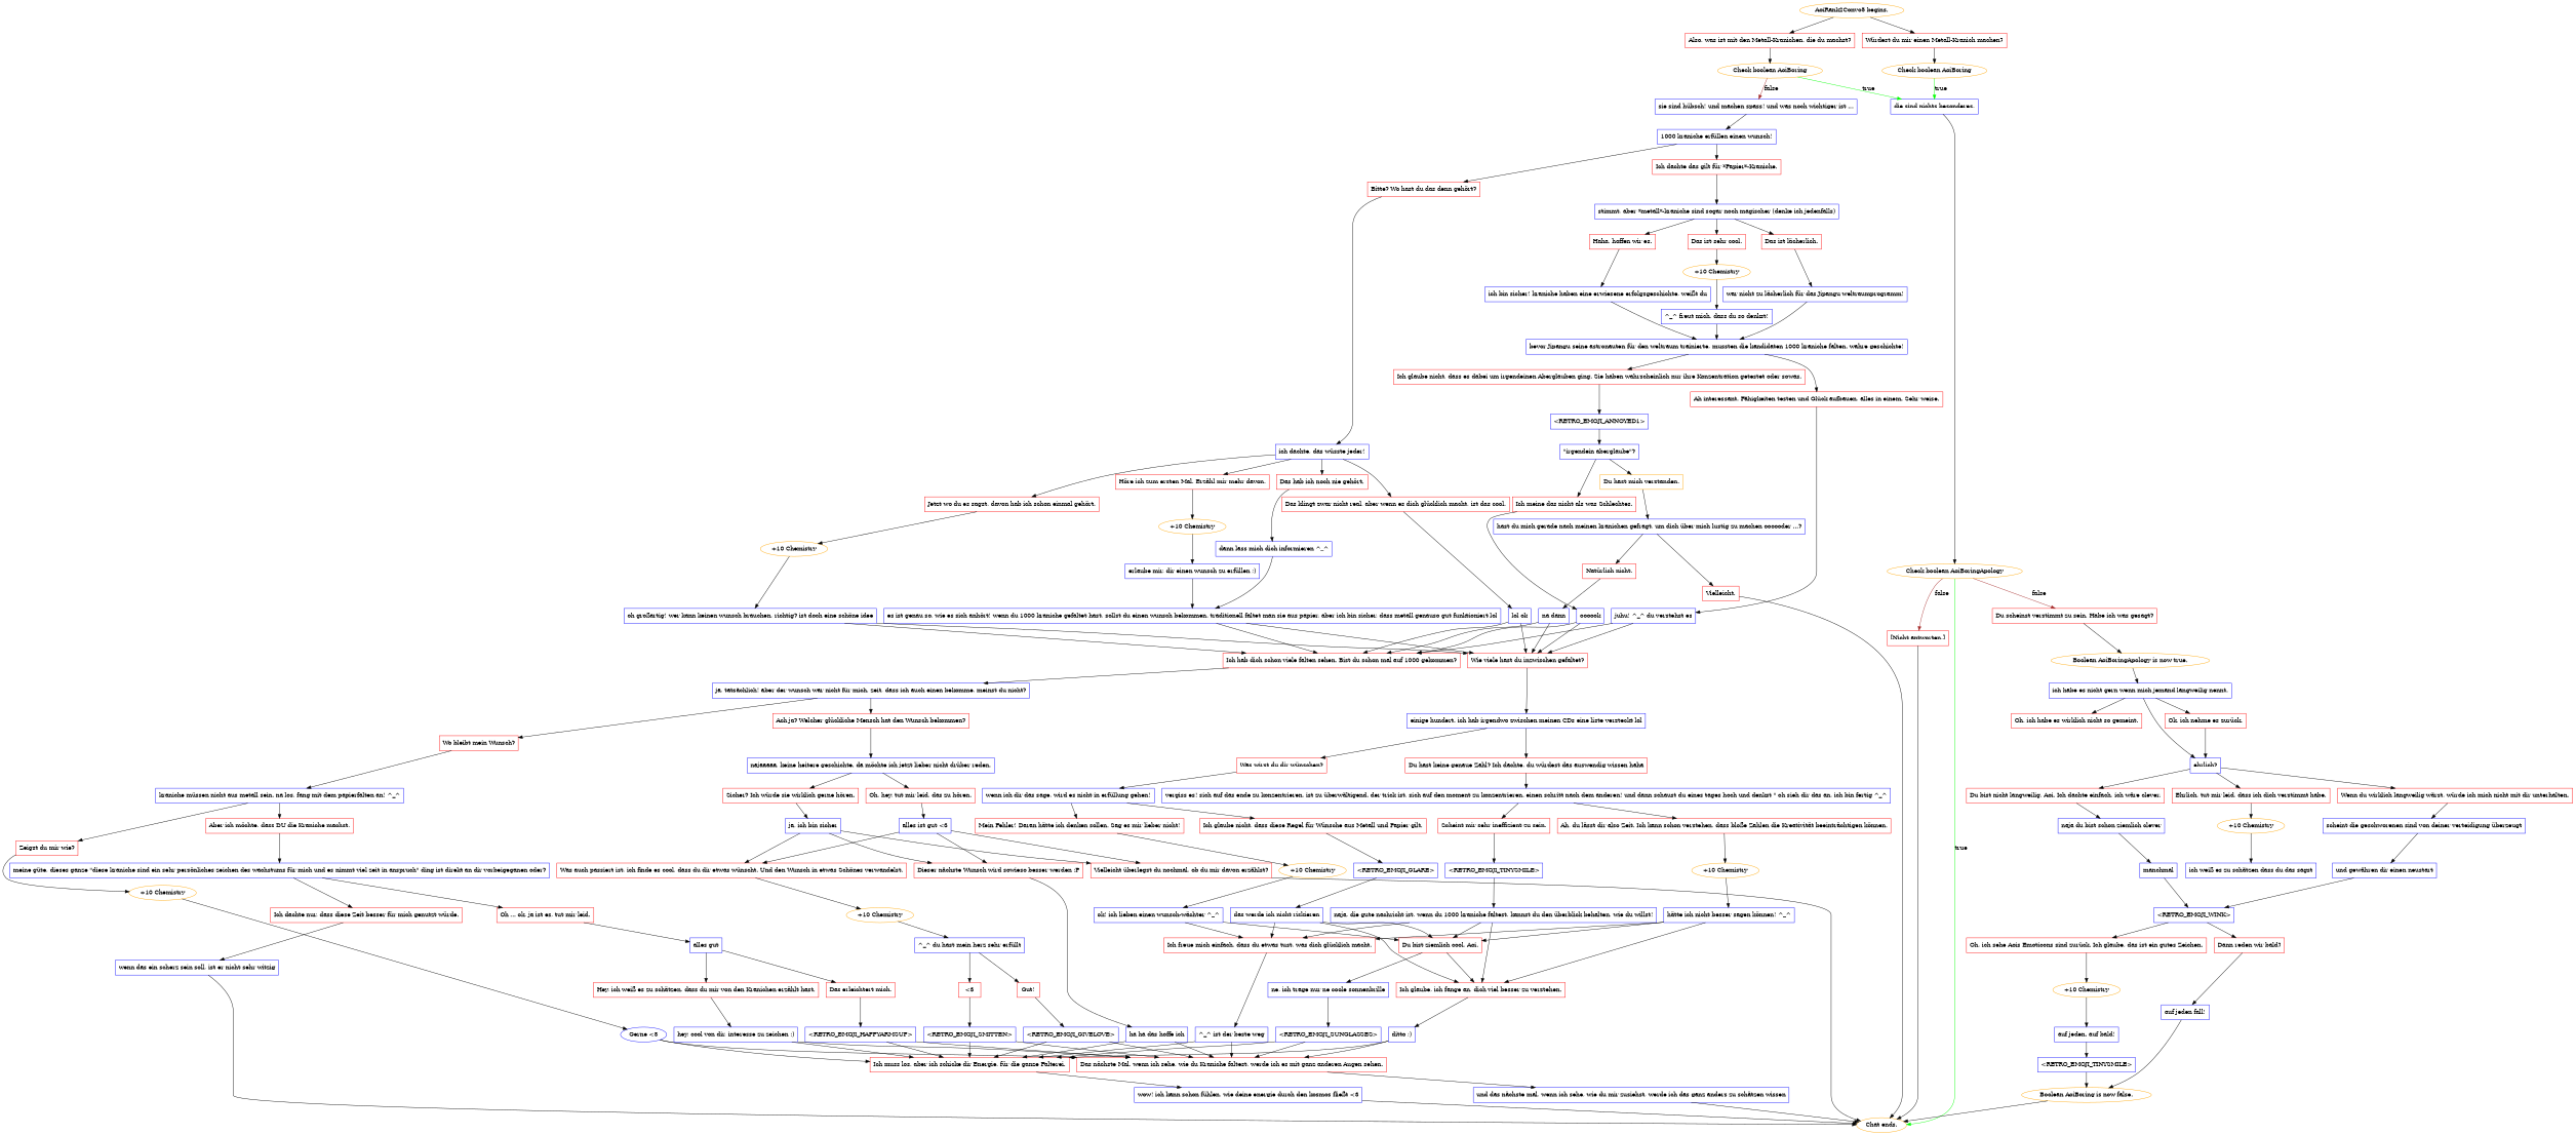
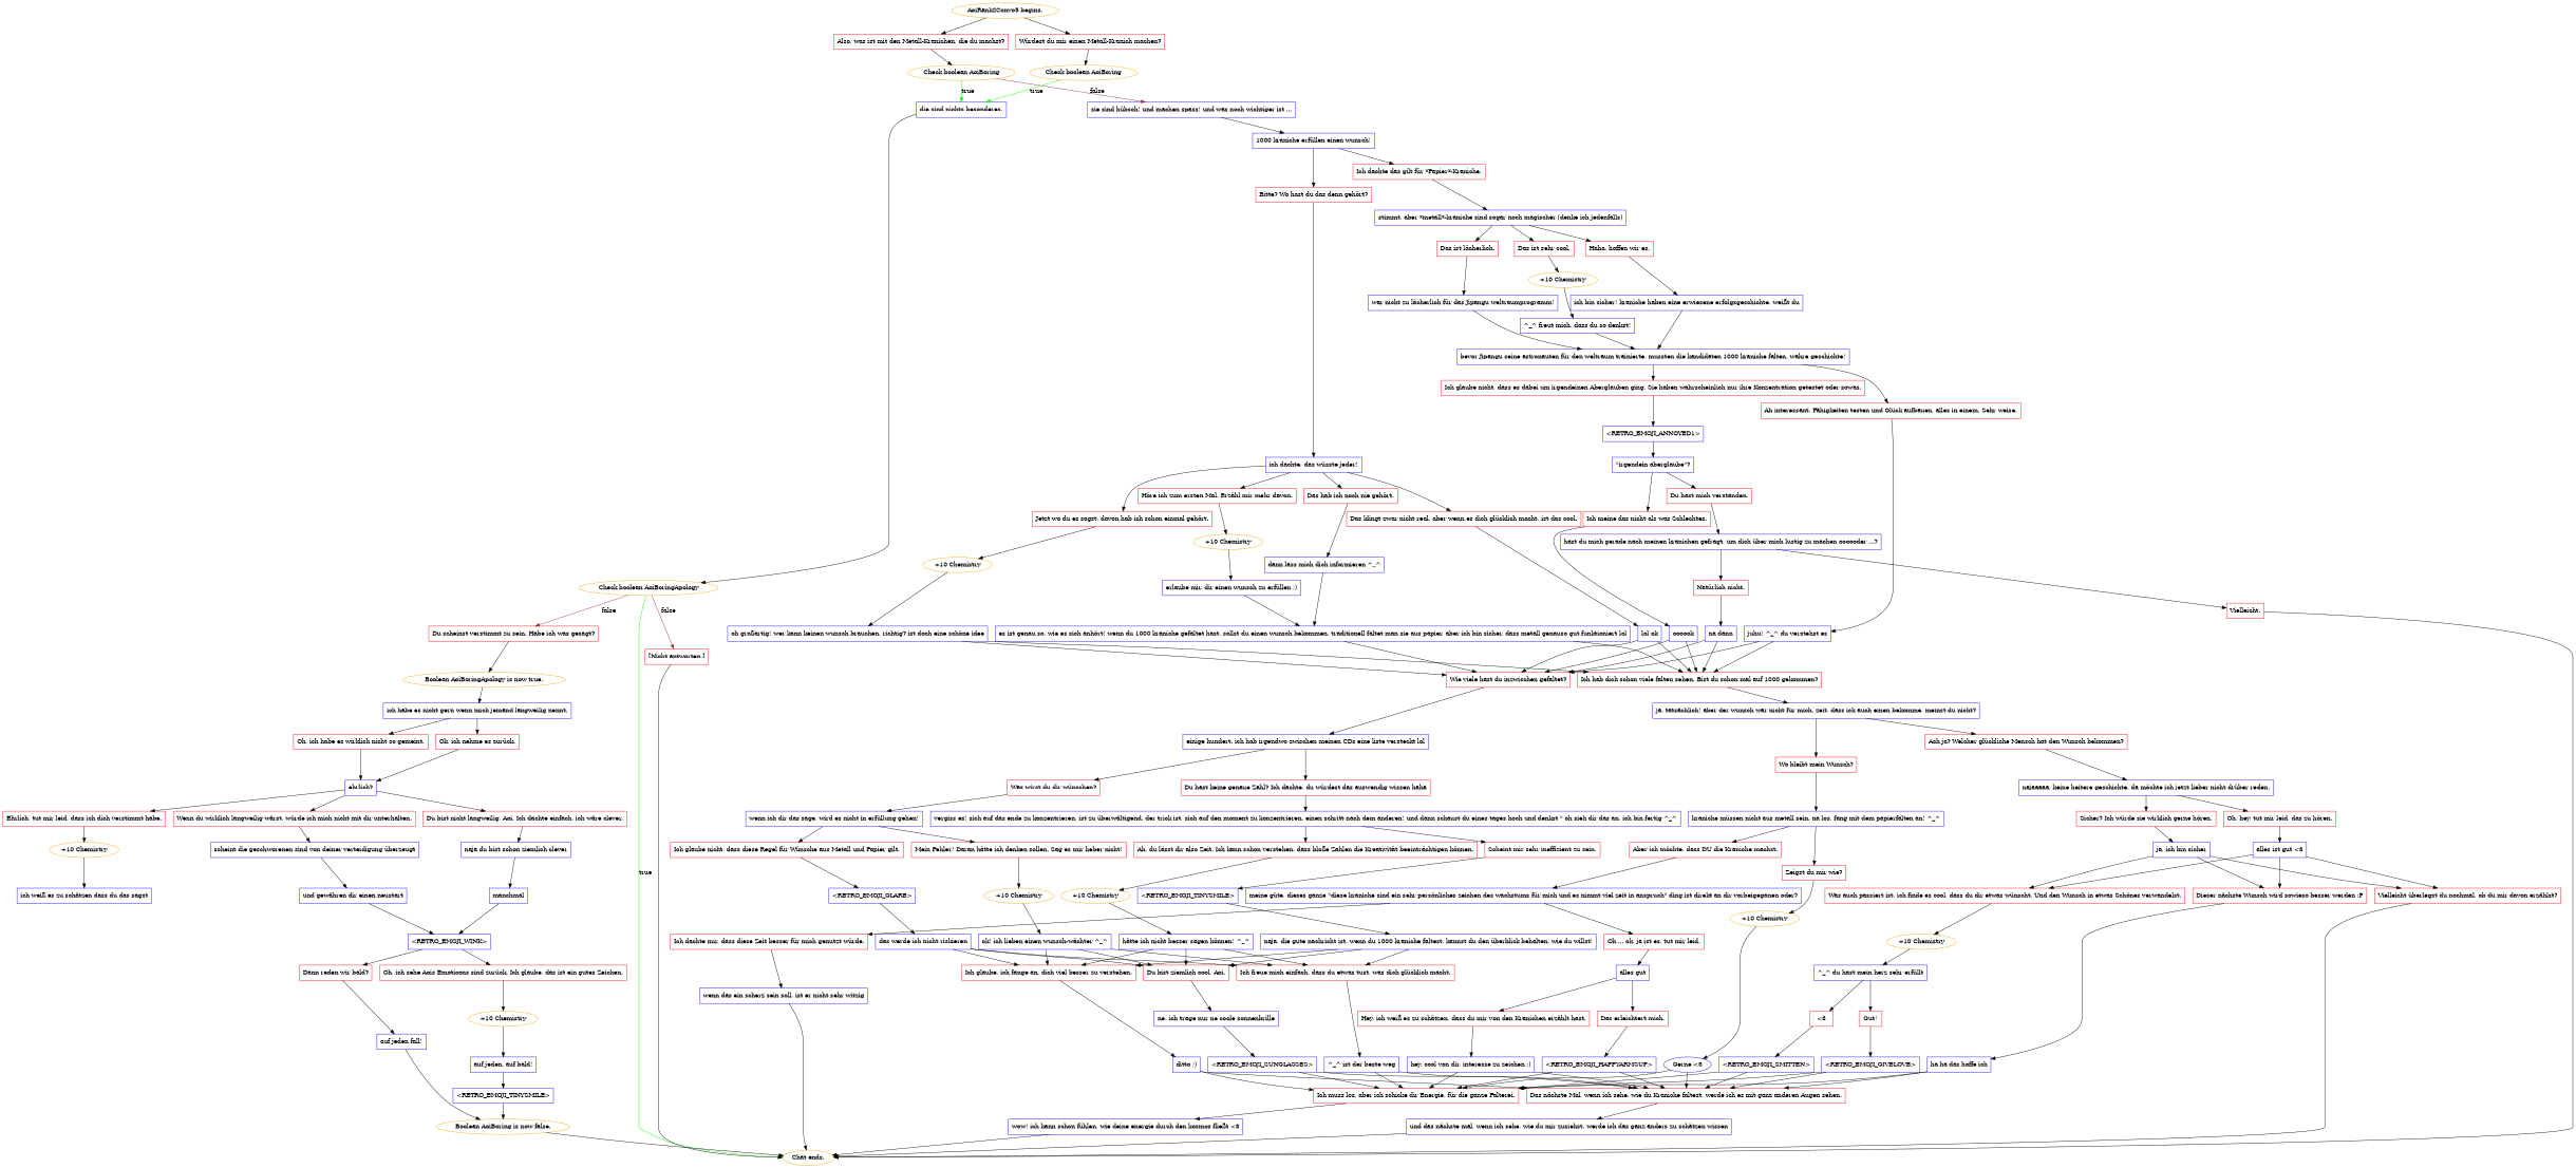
  digraph {
    node [color=blue shape=box]
    "AoiRank2Convo5 begins." [color=orange shape=""]
    n2 [color=red label="Also, was ist mit den Metall-Kranichen, die du machst?"]
    n3 [color=red label="Würdest du mir einen Metall-Kranich machen?"]
    n4 [color=orange label="Check boolean AoiBoring" shape=""]
    n5 [color=orange label="Check boolean AoiBoring" shape=""]
    n6 [label="die sind nichts besonderes."]
    n7 [label="sie sind hübsch! und machen spass! und was noch wichtiger ist ..."]
    n8 [color=orange label="Check boolean AoiBoringApology" shape=""]
    n9 [label="1000 kraniche erfüllen einen wunsch!"]
    "Chat ends." [color=orange shape=""]
    n11 [color=red label="Du scheinst verstimmt zu sein. Habe ich was gesagt?"]
    n12 [color=red label="[Nicht antworten.]"]
    n13 [color=red label="Ich dachte das gilt für *Papier*-Kraniche."]
    n14 [color=red label="Bitte? Wo hast du das denn gehört?"]
    n15 [color=orange label="Boolean AoiBoringApology is now true." shape=""]
    n16 [label="stimmt, aber *metall*-kraniche sind sogar noch magischer (denke ich jedenfalls)"]
    n17 [label="ich dachte, das wüsste jeder!"]
    n18 [label="ich habe es nicht gern wenn mich jemand langweilig nennt."]
    n19 [color=red label="Haha, hoffen wir es."]
    n20 [color=red label="Das ist sehr cool."]
    n21 [color=red label="Das ist lächerlich."]
    n22 [color=red label="Das hab ich noch nie gehört."]
    n23 [color=red label="Höre ich zum ersten Mal. Erzähl mir mehr davon."]
    n24 [color=red label="Jetzt wo du es sagst, davon hab ich schon einmal gehört."]
    n25 [color=red label="Das klingt zwar nicht real, aber wenn es dich glücklich macht, ist das cool."]
    n26 [color=red label="Oh, ich habe es wirklich nicht so gemeint."]
    n27 [color=red label="Ok, ich nehme es zurück."]
    n28 [label="ich bin sicher! kraniche haben eine erwiesene erfolgsgeschichte, weißt du"]
    n29 [color=orange label="+10 Chemistry" shape=""]
    n30 [label="war nicht zu lächerlich für das Jipangu weltraumprogramm!"]
    n31 [label="dann lass mich dich informieren ^_^"]
    n32 [color=orange label="+10 Chemistry" shape=""]
    n33 [color=orange label="+10 Chemistry" shape=""]
    n34 [label="lol ok"]
    n35 [label="ehrlich?"]
    n36 [label="bevor Jipangu seine astronauten für den weltraum trainierte, mussten die kandidaten 1000 kraniche falten. wahre geschichte!"]
    n37 [label="^_^ freut mich, dass du so denkst!"]
    n38 [label="es ist genau so, wie es sich anhört! wenn du 1000 kraniche gefaltet hast, sollst du einen wunsch bekommen. traditionell faltet man sie aus papier, aber ich bin sicher, dass metall genauso gut funktioniert lol"]
    n39 [label="erlaube mir, dir einen wunsch zu erfüllen ;)"]
    n40 [label="oh großartig! wer kann keinen wunsch brauchen, richtig? ist doch eine schöne idee"]
    n41 [color=red label="Wie viele hast du inzwischen gefaltet?"]
    n42 [color=red label="Ich hab dich schon viele falten sehen. Bist du schon mal auf 1000 gekommen?"]
    n43 [color=red label="Ehrlich, tut mir leid, dass ich dich verstimmt habe."]
    n44 [color=red label="Du bist nicht langweilig, Aoi. Ich dachte einfach, ich wäre clever."]
    n45 [color=red label="Wenn du wirklich langweilig wärst, würde ich mich nicht mit dir unterhalten."]
    n46 [color=red label="Ich glaube nicht, dass es dabei um irgendeinen Aberglauben ging. Sie haben wahrscheinlich nur ihre Konzentration getestet oder sowas."]
    n47 [color=red label="Ah interessant. Fähigkeiten testen und Glück aufbauen, alles in einem. Sehr weise."]
    n48 [label="einige hundert. ich hab irgendwo zwischen meinen CDs eine liste versteckt lol"]
    n49 [label="ja, tatsächlich! aber der wunsch war nicht für mich. zeit, dass ich auch einen bekomme, meinst du nicht?"]
    n50 [color=orange label="+10 Chemistry" shape=""]
    n51 [label="naja du bist schon ziemlich clever"]
    n52 [label="scheint die geschworenen sind von deiner verteidigung überzeugt"]
    n53 [label="<RETRO_EMOJI_ANNOYED1>"]
    n54 [label="juhu! ^_^ du verstehst es"]
    n55 [color=red label="Du hast keine genaue Zahl? Ich dachte, du würdest das auswendig wissen haha"]
    n56 [color=red label="Was wirst du dir wünschen?"]
    n57 [color=red label="Ach ja? Welcher glückliche Mensch hat den Wunsch bekommen?"]
    n58 [color=red label="Wo bleibt mein Wunsch?"]
    n59 [label="ich weiß es zu schätzen dass du das sagst"]
    n60 [label=manchmal]
    n61 [label="und gewähren dir einen neustart"]
    n62 [label="\"irgendein aberglaube\"?"]
    n63 [label="vergiss es! sich auf das ende zu konzentrieren, ist zu überwältigend. der trick ist, sich auf den moment zu konzentrieren. einen schritt nach dem anderen! und dann schaust du eines tages hoch und denkst \" oh sieh dir das an, ich bin fertig ^_^"]
    n64 [label="wenn ich dir das sage, wird es nicht in erfüllung gehen!"]
    n65 [label="najaaaaa, keine heitere geschichte. da möchte ich jetzt lieber nicht drüber reden."]
    n66 [label="kraniche müssen nicht aus metall sein. na los, fang mit dem papierfalten an! ^_^"]
    n67 [label="<RETRO_EMOJI_WINK>"]
-   n68 [color=orange label="Du hast mich verstanden."]
+   n68 [color=red label="Du hast mich verstanden."]
    n69 [color=red label="Ich meine das nicht als was Schlechtes."]
    n70 [color=red label="Ah, du lässt dir also Zeit. Ich kann schon verstehen, dass bloße Zahlen die Kreativität beeinträchtigen können."]
    n71 [color=red label="Scheint mir sehr ineffizient zu sein."]
    n72 [color=red label="Mein Fehler! Daran hätte ich denken sollen. Sag es mir lieber nicht!"]
    n73 [color=red label="Ich glaube nicht, dass diese Regel für Wünsche aus Metall und Papier gilt."]
    n74 [color=red label="Oh, hey, tut mir leid, das zu hören."]
    n75 [color=red label="Sicher? Ich würde sie wirklich gerne hören."]
    n76 [color=red label="Zeigst du mir wie?"]
    n77 [color=red label="Aber ich möchte, dass DU die Kraniche machst."]
    n78 [color=red label="Dann reden wir bald?"]
    n79 [color=red label="Oh, ich sehe Aois Emoticons sind zurück. Ich glaube, das ist ein gutes Zeichen."]
    n80 [label="hast du mich gerade nach meinen kranichen gefragt, um dich über mich lustig zu machen oooooder ...?"]
    n81 [label=oooook]
    n82 [color=orange label="+10 Chemistry" shape=""]
    n83 [label="<RETRO_EMOJI_TINYSMILE>"]
    n84 [color=orange label="+10 Chemistry" shape=""]
    n85 [label="<RETRO_EMOJI_GLARE>"]
    n86 [label="alles ist gut <3"]
    n87 [label="ja, ich bin sicher"]
    n88 [color=orange label="+10 Chemistry" shape=""]
    n89 [label="meine güte, dieses ganze \"diese kraniche sind ein sehr persönliches zeichen des wachstums für mich und es nimmt viel zeit in anspruch\" ding ist direkt an dir vorbeigeganen oder?"]
    n90 [label="auf jeden fall!"]
    n91 [color=orange label="+10 Chemistry" shape=""]
    n92 [color=red label="Vielleicht."]
    n93 [color=red label="Natürlich nicht."]
    n94 [label="hätte ich nicht besser sagen können! ^_^"]
    n95 [label="naja, die gute nachricht ist, wenn du 1000 kraniche faltest, kannst du den überblick behalten, wie du willst!"]
    n96 [label="ok! ich lieben einen wunsch-wächter ^_^"]
    n97 [label="das werde ich nicht riskieren"]
    n98 [color=red label="Dieser nächste Wunsch wird sowieso besser werden :P"]
    n99 [color=red label="Was auch passiert ist, ich finde es cool, dass du dir etwas wünscht. Und den Wunsch in etwas Schönes verwandelst."]
    n100 [color=red label="Vielleicht überlegst du nochmal, ob du mir davon erzählst?"]
    n101 [label="Gerne <3" shape=ellipse]
    n102 [color=red label="Ich dachte nur, dass diese Zeit besser für mich genutzt würde."]
    n103 [color=red label="Oh ... ok, ja ist es, tut mir leid."]
    n104 [color=orange label="Boolean AoiBoring is now false." shape=""]
    n105 [label="auf jeden. auf bald!"]
    n106 [label="na dann"]
    n107 [color=red label="Ich glaube, ich fange an, dich viel besser zu verstehen."]
    n108 [color=red label="Du bist ziemlich cool, Aoi."]
    n109 [color=red label="Ich freue mich einfach, dass du etwas tust, was dich glücklich macht."]
    n110 [label="ha ha das hoffe ich"]
    n111 [color=orange label="+10 Chemistry" shape=""]
    n112 [color=red label="Das nächste Mal, wenn ich sehe, wie du Kraniche faltest, werde ich es mit ganz anderen Augen sehen."]
    n113 [color=red label="Ich muss los, aber ich schicke dir Energie, für die ganze Falterei."]
    n114 [label="wenn das ein scherz sein soll, ist er nicht sehr witzig"]
    n115 [label="alles gut"]
    n116 [label="<RETRO_EMOJI_TINYSMILE>"]
    n117 [label="ditto ;)"]
    n118 [label="ne, ich trage nur ne coole sonnenbrille"]
    n119 [label="^_^ ist der beste weg"]
    n120 [label="^_^ du hast mein herz sehr erfüllt"]
    n121 [label="und das nächste mal, wenn ich sehe, wie du mir zusiehst, werde ich das ganz anders zu schätzen wissen"]
    n122 [label="wow! ich kann schon fühlen, wie deine energie durch den kosmos fließt <3"]
    n123 [color=red label="Hey, ich weiß es zu schätzen, dass du mir von den Kranichen erzählt hast."]
    n124 [color=red label="Das erleichtert mich."]
    n125 [label="<RETRO_EMOJI_SUNGLASSES>"]
    n126 [color=red label="Gut!"]
    n127 [color=red label="<3"]
    n128 [label="hey, cool von dir, interesse zu zeichen :)"]
    n129 [label="<RETRO_EMOJI_HAPPYARMSUP>"]
    n130 [label="<RETRO_EMOJI_GIVELOVE>"]
    n131 [label="<RETRO_EMOJI_SMITTEN>"]
    "AoiRank2Convo5 begins." -> n2
    "AoiRank2Convo5 begins." -> n3
    n2 -> n4
    n3 -> n5
    n4 -> n6 [color=green label=true]
    n4 -> n7 [color=brown label=false]
    n5 -> n6 [color=green label=true]
    n6 -> n8
    n7 -> n9
    n8 -> "Chat ends." [color=green label=true]
    n8 -> n11 [color=brown label=false]
    n8 -> n12 [color=brown label=false]
    n9 -> n13
    n9 -> n14
    n11 -> n15
    n12 -> "Chat ends."
    n13 -> n16
    n14 -> n17
    n15 -> n18
    n16 -> n19
    n16 -> n20
    n16 -> n21
    n17 -> n22
    n17 -> n23
    n17 -> n24
    n17 -> n25
    n18 -> n26
    n18 -> n27
    n19 -> n28
    n20 -> n29
    n21 -> n30
    n22 -> n31
    n23 -> n32
    n24 -> n33
    n25 -> n34
-   n18 -> n35
+   n26 -> n35
    n27 -> n35
    n28 -> n36
    n29 -> n37
    n30 -> n36
    n31 -> n38
    n32 -> n39
    n33 -> n40
    n34 -> n41
    n34 -> n42
    n35 -> n43
    n35 -> n44
    n35 -> n45
    n36 -> n46
    n36 -> n47
    n37 -> n36
    n38 -> n41
    n38 -> n42
    n39 -> n38
    n40 -> n41
    n40 -> n42
    n41 -> n48
    n42 -> n49
    n43 -> n50
    n44 -> n51
    n45 -> n52
    n46 -> n53
    n47 -> n54
    n48 -> n55
    n48 -> n56
    n49 -> n57
    n49 -> n58
    n50 -> n59
    n51 -> n60
    n52 -> n61
    n53 -> n62
    n54 -> n41
    n54 -> n42
    n55 -> n63
    n56 -> n64
    n57 -> n65
    n58 -> n66
    n60 -> n67
    n61 -> n67
    n62 -> n68
    n62 -> n69
    n63 -> n70
    n63 -> n71
    n64 -> n72
    n64 -> n73
    n65 -> n74
    n65 -> n75
    n66 -> n76
    n66 -> n77
    n67 -> n78
    n67 -> n79
    n68 -> n80
    n69 -> n81
    n70 -> n82
    n71 -> n83
    n72 -> n84
    n73 -> n85
    n74 -> n86
    n75 -> n87
    n76 -> n88
    n77 -> n89
    n78 -> n90
    n79 -> n91
    n80 -> n92
    n80 -> n93
    n81 -> n41
    n81 -> n42
    n82 -> n94
    n83 -> n95
    n84 -> n96
    n85 -> n97
    n86 -> n98
    n86 -> n99
    n86 -> n100
    n87 -> n98
    n87 -> n99
    n87 -> n100
    n88 -> n101
    n89 -> n102
    n89 -> n103
    n90 -> n104
    n91 -> n105
    n92 -> "Chat ends."
    n93 -> n106
    n94 -> n107
    n94 -> n108
    n94 -> n109
    n95 -> n107
    n95 -> n108
    n95 -> n109
-   n108 -> n107
+   n96 -> n107
    n96 -> n108
    n96 -> n109
    n97 -> n107
    n97 -> n108
    n97 -> n109
    n98 -> n110
    n99 -> n111
    n100 -> "Chat ends."
    n101 -> n112
    n101 -> n113
    n102 -> n114
    n103 -> n115
    n104 -> "Chat ends."
    n105 -> n116
    n106 -> n41
    n106 -> n42
    n107 -> n117
    n108 -> n118
    n109 -> n119
    n110 -> n112
    n110 -> n113
    n111 -> n120
    n112 -> n121
    n113 -> n122
    n114 -> "Chat ends."
    n115 -> n123
    n115 -> n124
    n116 -> n104
    n117 -> n112
    n117 -> n113
    n118 -> n125
    n119 -> n112
    n119 -> n113
    n120 -> n126
    n120 -> n127
    n121 -> "Chat ends."
    n122 -> "Chat ends."
    n123 -> n128
    n124 -> n129
    n125 -> n112
    n125 -> n113
    n126 -> n130
    n127 -> n131
    n128 -> n112
    n128 -> n113
    n129 -> n112
    n129 -> n113
    n130 -> n112
    n130 -> n113
    n131 -> n112
    n131 -> n113
  }
